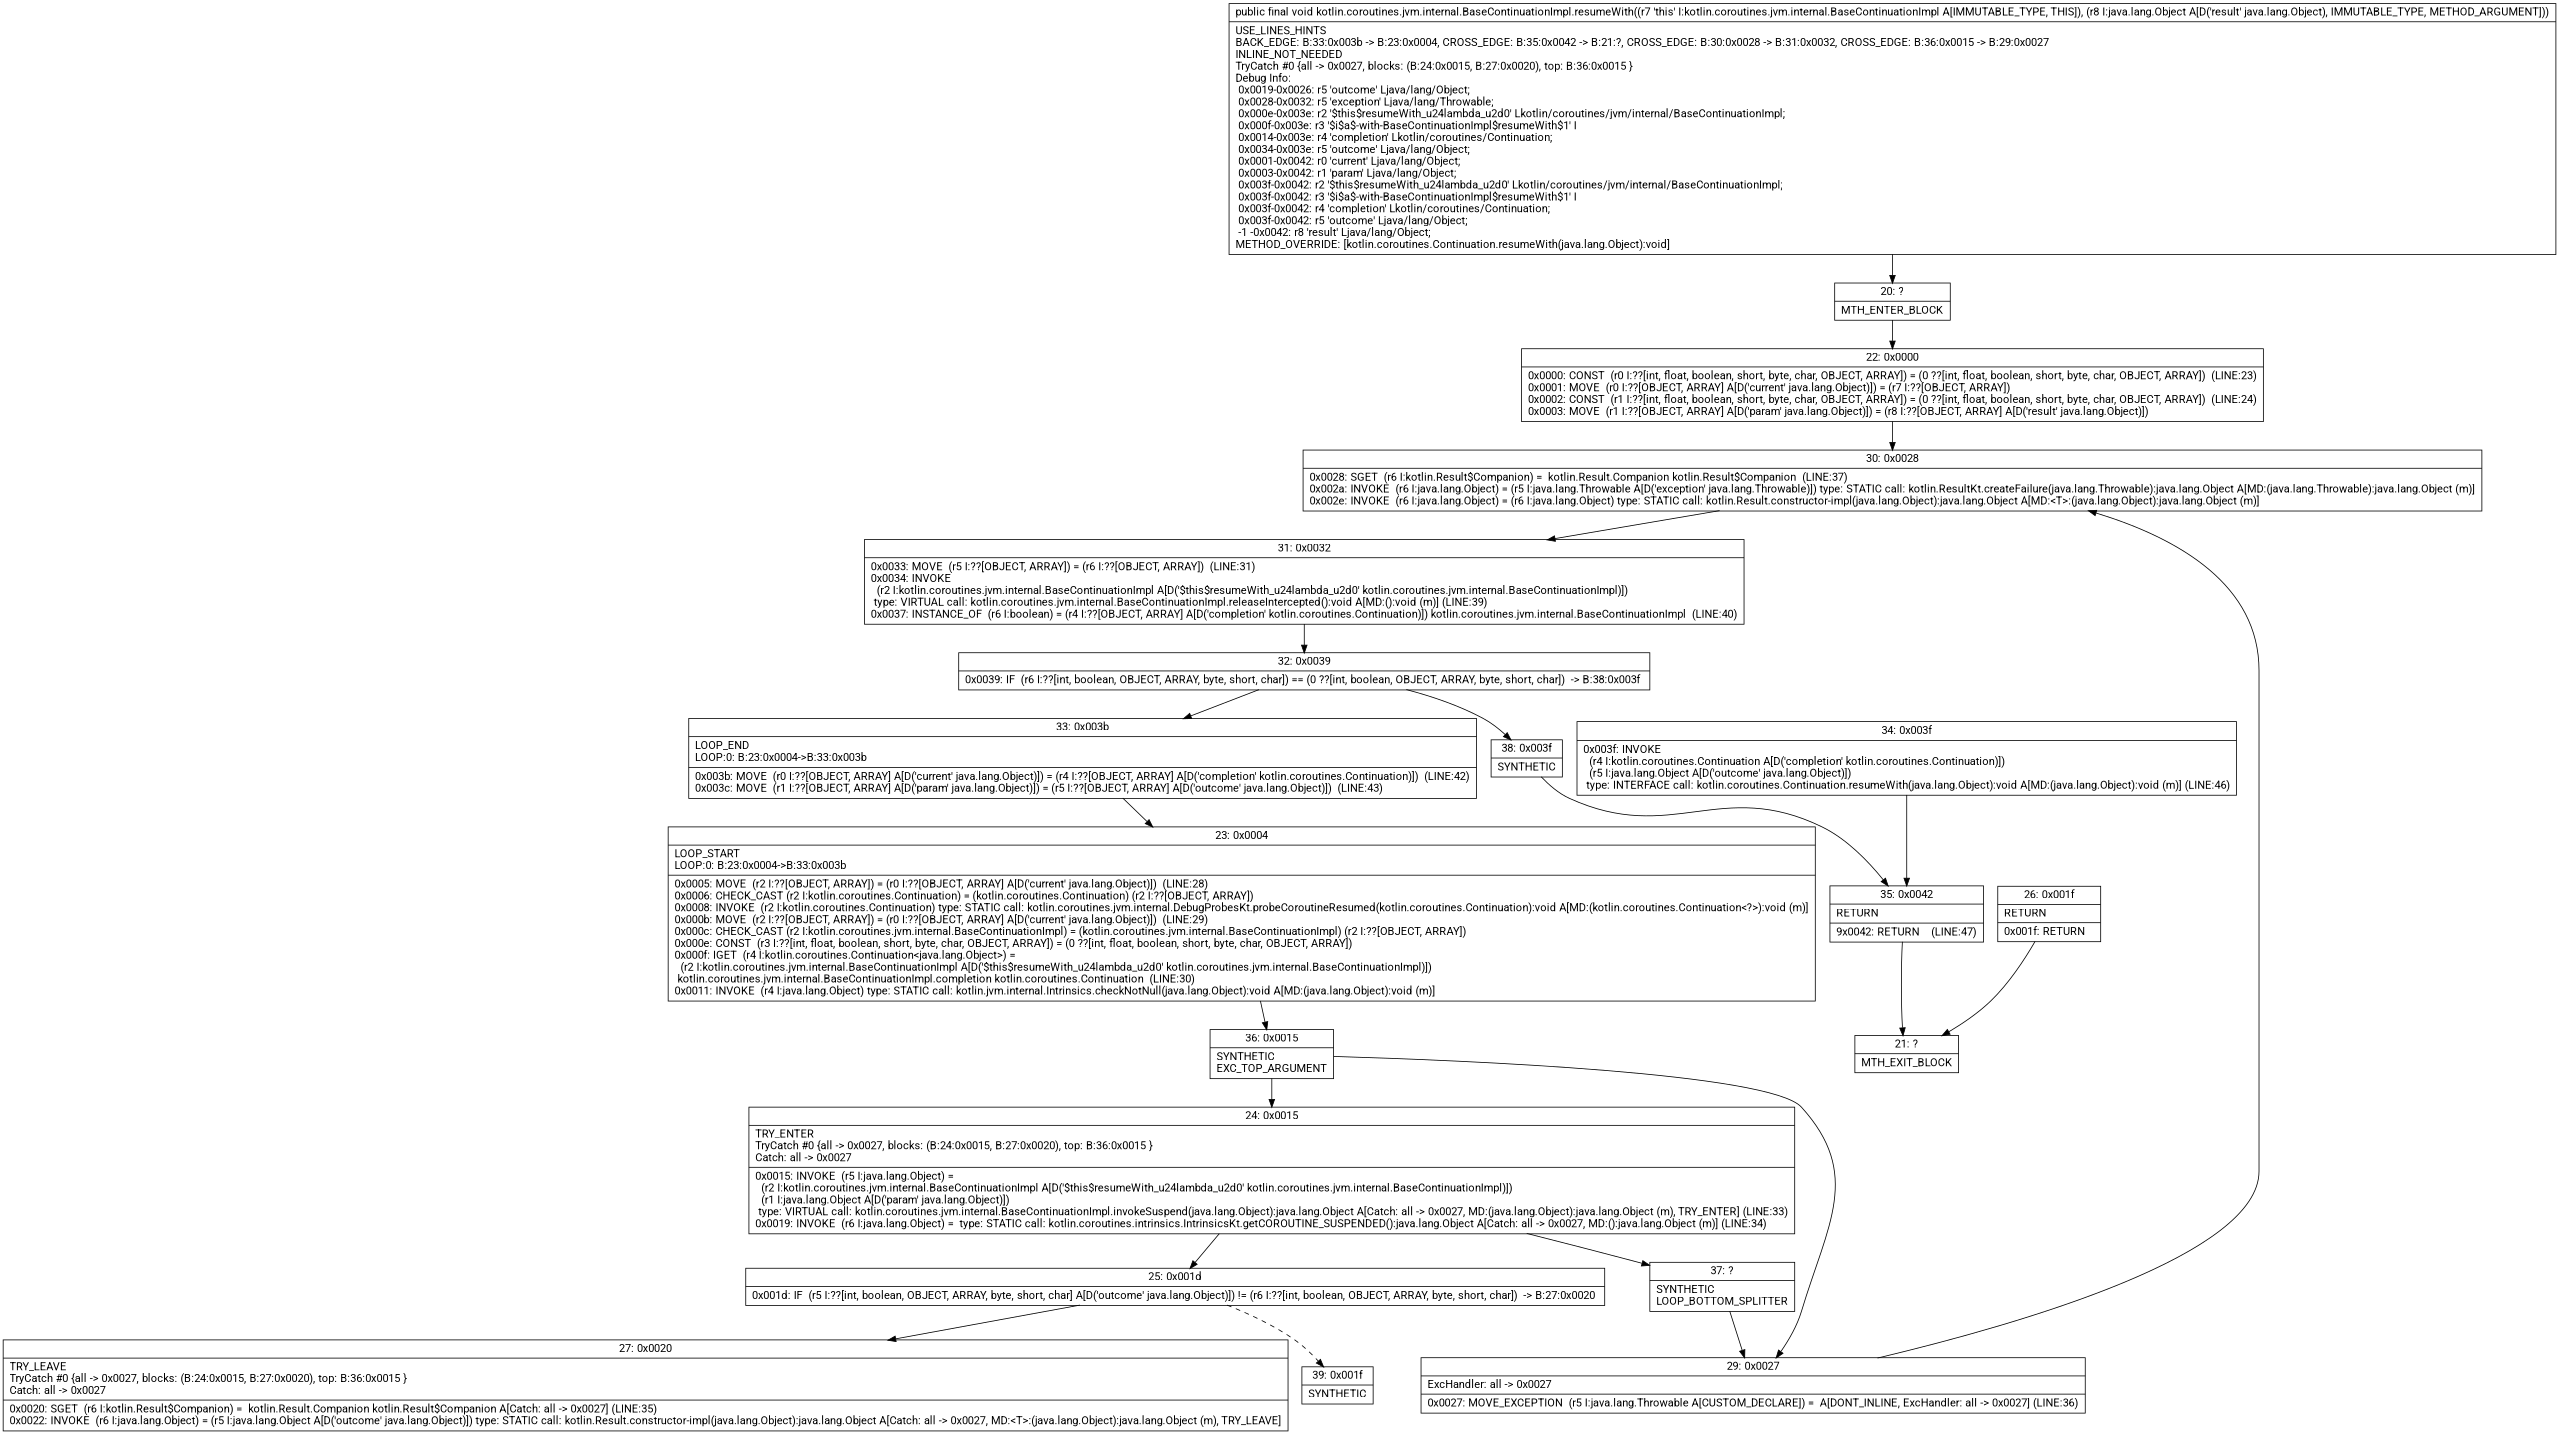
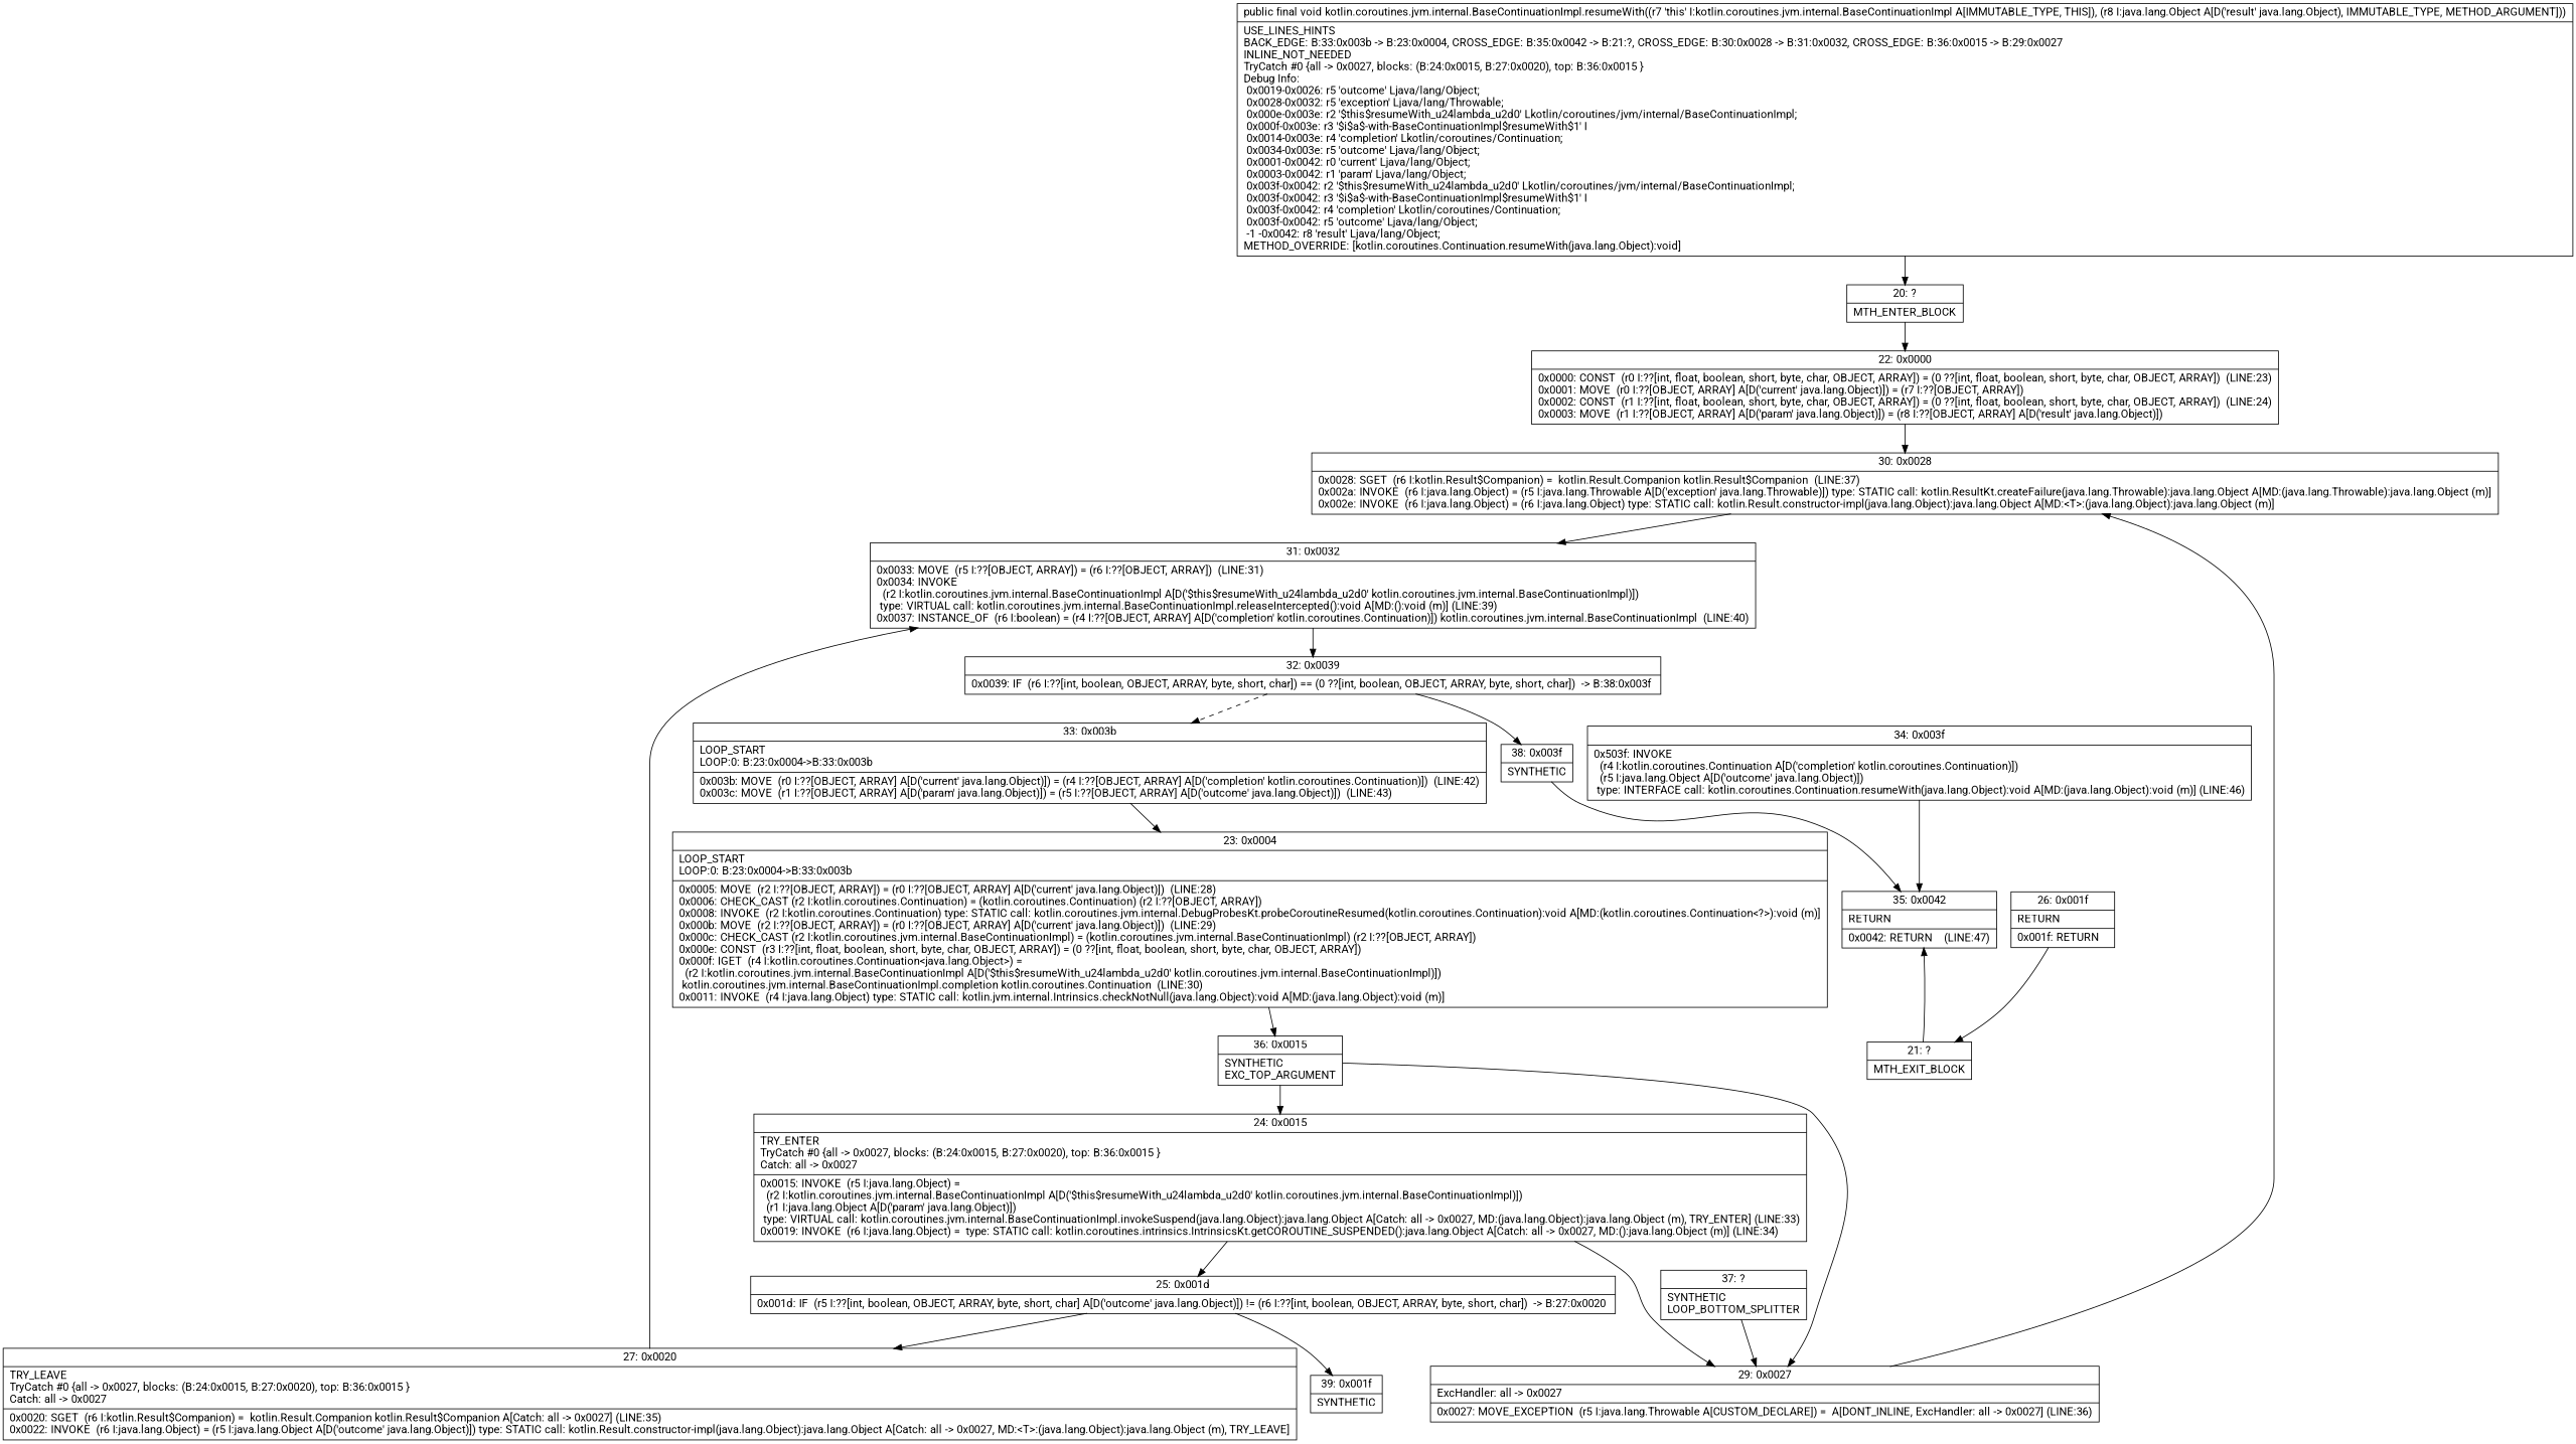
  digraph {
    fontname=Roboto
    node [fontname=Roboto shape=record]
    edge [fontname=Roboto]
    n1 [label="{20\:\ ?|MTH_ENTER_BLOCK\l}"]
    n2 [label="{22\:\ 0x0000|0x0000: CONST  (r0 I:??[int, float, boolean, short, byte, char, OBJECT, ARRAY]) = (0 ??[int, float, boolean, short, byte, char, OBJECT, ARRAY])  (LINE:23)\l0x0001: MOVE  (r0 I:??[OBJECT, ARRAY] A[D('current' java.lang.Object)]) = (r7 I:??[OBJECT, ARRAY]) \l0x0002: CONST  (r1 I:??[int, float, boolean, short, byte, char, OBJECT, ARRAY]) = (0 ??[int, float, boolean, short, byte, char, OBJECT, ARRAY])  (LINE:24)\l0x0003: MOVE  (r1 I:??[OBJECT, ARRAY] A[D('param' java.lang.Object)]) = (r8 I:??[OBJECT, ARRAY] A[D('result' java.lang.Object)]) \l}"]
    n3 [label="{30\:\ 0x0028|0x0028: SGET  (r6 I:kotlin.Result$Companion) =  kotlin.Result.Companion kotlin.Result$Companion  (LINE:37)\l0x002a: INVOKE  (r6 I:java.lang.Object) = (r5 I:java.lang.Throwable A[D('exception' java.lang.Throwable)]) type: STATIC call: kotlin.ResultKt.createFailure(java.lang.Throwable):java.lang.Object A[MD:(java.lang.Throwable):java.lang.Object (m)]\l0x002e: INVOKE  (r6 I:java.lang.Object) = (r6 I:java.lang.Object) type: STATIC call: kotlin.Result.constructor\-impl(java.lang.Object):java.lang.Object A[MD:\<T\>:(java.lang.Object):java.lang.Object (m)]\l}"]
    n4 [label="{23\:\ 0x0004|LOOP_START\lLOOP:0: B:23:0x0004\-\>B:33:0x003b\l|0x0005: MOVE  (r2 I:??[OBJECT, ARRAY]) = (r0 I:??[OBJECT, ARRAY] A[D('current' java.lang.Object)])  (LINE:28)\l0x0006: CHECK_CAST (r2 I:kotlin.coroutines.Continuation) = (kotlin.coroutines.Continuation) (r2 I:??[OBJECT, ARRAY]) \l0x0008: INVOKE  (r2 I:kotlin.coroutines.Continuation) type: STATIC call: kotlin.coroutines.jvm.internal.DebugProbesKt.probeCoroutineResumed(kotlin.coroutines.Continuation):void A[MD:(kotlin.coroutines.Continuation\<?\>):void (m)]\l0x000b: MOVE  (r2 I:??[OBJECT, ARRAY]) = (r0 I:??[OBJECT, ARRAY] A[D('current' java.lang.Object)])  (LINE:29)\l0x000c: CHECK_CAST (r2 I:kotlin.coroutines.jvm.internal.BaseContinuationImpl) = (kotlin.coroutines.jvm.internal.BaseContinuationImpl) (r2 I:??[OBJECT, ARRAY]) \l0x000e: CONST  (r3 I:??[int, float, boolean, short, byte, char, OBJECT, ARRAY]) = (0 ??[int, float, boolean, short, byte, char, OBJECT, ARRAY]) \l0x000f: IGET  (r4 I:kotlin.coroutines.Continuation\<java.lang.Object\>) = \l  (r2 I:kotlin.coroutines.jvm.internal.BaseContinuationImpl A[D('$this$resumeWith_u24lambda_u2d0' kotlin.coroutines.jvm.internal.BaseContinuationImpl)])\l kotlin.coroutines.jvm.internal.BaseContinuationImpl.completion kotlin.coroutines.Continuation  (LINE:30)\l0x0011: INVOKE  (r4 I:java.lang.Object) type: STATIC call: kotlin.jvm.internal.Intrinsics.checkNotNull(java.lang.Object):void A[MD:(java.lang.Object):void (m)]\l}"]
    n5 [label="{36\:\ 0x0015|SYNTHETIC\lEXC_TOP_ARGUMENT\l}"]
    n6 [label="{24\:\ 0x0015|TRY_ENTER\lTryCatch #0 \{all \-\> 0x0027, blocks: (B:24:0x0015, B:27:0x0020), top: B:36:0x0015 \}\lCatch: all \-\> 0x0027\l|0x0015: INVOKE  (r5 I:java.lang.Object) = \l  (r2 I:kotlin.coroutines.jvm.internal.BaseContinuationImpl A[D('$this$resumeWith_u24lambda_u2d0' kotlin.coroutines.jvm.internal.BaseContinuationImpl)])\l  (r1 I:java.lang.Object A[D('param' java.lang.Object)])\l type: VIRTUAL call: kotlin.coroutines.jvm.internal.BaseContinuationImpl.invokeSuspend(java.lang.Object):java.lang.Object A[Catch: all \-\> 0x0027, MD:(java.lang.Object):java.lang.Object (m), TRY_ENTER] (LINE:33)\l0x0019: INVOKE  (r6 I:java.lang.Object) =  type: STATIC call: kotlin.coroutines.intrinsics.IntrinsicsKt.getCOROUTINE_SUSPENDED():java.lang.Object A[Catch: all \-\> 0x0027, MD:():java.lang.Object (m)] (LINE:34)\l}"]
    n7 [label="{29\:\ 0x0027|ExcHandler: all \-\> 0x0027\l|0x0027: MOVE_EXCEPTION  (r5 I:java.lang.Throwable A[CUSTOM_DECLARE]) =  A[DONT_INLINE, ExcHandler: all \-\> 0x0027] (LINE:36)\l}"]
    n8 [label="{25\:\ 0x001d|0x001d: IF  (r5 I:??[int, boolean, OBJECT, ARRAY, byte, short, char] A[D('outcome' java.lang.Object)]) != (r6 I:??[int, boolean, OBJECT, ARRAY, byte, short, char])  \-\> B:27:0x0020 \l}"]
    n9 [label="{37\:\ ?|SYNTHETIC\lLOOP_BOTTOM_SPLITTER\l}"]
    n10 [label="{27\:\ 0x0020|TRY_LEAVE\lTryCatch #0 \{all \-\> 0x0027, blocks: (B:24:0x0015, B:27:0x0020), top: B:36:0x0015 \}\lCatch: all \-\> 0x0027\l|0x0020: SGET  (r6 I:kotlin.Result$Companion) =  kotlin.Result.Companion kotlin.Result$Companion A[Catch: all \-\> 0x0027] (LINE:35)\l0x0022: INVOKE  (r6 I:java.lang.Object) = (r5 I:java.lang.Object A[D('outcome' java.lang.Object)]) type: STATIC call: kotlin.Result.constructor\-impl(java.lang.Object):java.lang.Object A[Catch: all \-\> 0x0027, MD:\<T\>:(java.lang.Object):java.lang.Object (m), TRY_LEAVE]\l}"]
    n11 [label="{39\:\ 0x001f|SYNTHETIC\l}"]
    n12 [label="{31\:\ 0x0032|0x0033: MOVE  (r5 I:??[OBJECT, ARRAY]) = (r6 I:??[OBJECT, ARRAY])  (LINE:31)\l0x0034: INVOKE  \l  (r2 I:kotlin.coroutines.jvm.internal.BaseContinuationImpl A[D('$this$resumeWith_u24lambda_u2d0' kotlin.coroutines.jvm.internal.BaseContinuationImpl)])\l type: VIRTUAL call: kotlin.coroutines.jvm.internal.BaseContinuationImpl.releaseIntercepted():void A[MD:():void (m)] (LINE:39)\l0x0037: INSTANCE_OF  (r6 I:boolean) = (r4 I:??[OBJECT, ARRAY] A[D('completion' kotlin.coroutines.Continuation)]) kotlin.coroutines.jvm.internal.BaseContinuationImpl  (LINE:40)\l}"]
    n13 [label="{32\:\ 0x0039|0x0039: IF  (r6 I:??[int, boolean, OBJECT, ARRAY, byte, short, char]) == (0 ??[int, boolean, OBJECT, ARRAY, byte, short, char])  \-\> B:38:0x003f \l}"]
-   n14 [label="{33\:\ 0x003b|LOOP_END\lLOOP:0: B:23:0x0004\-\>B:33:0x003b\l|0x003b: MOVE  (r0 I:??[OBJECT, ARRAY] A[D('current' java.lang.Object)]) = (r4 I:??[OBJECT, ARRAY] A[D('completion' kotlin.coroutines.Continuation)])  (LINE:42)\l0x003c: MOVE  (r1 I:??[OBJECT, ARRAY] A[D('param' java.lang.Object)]) = (r5 I:??[OBJECT, ARRAY] A[D('outcome' java.lang.Object)])  (LINE:43)\l}"]
+   n14 [label="{33\:\ 0x003b|LOOP_START\lLOOP:0: B:23:0x0004\-\>B:33:0x003b\l|0x003b: MOVE  (r0 I:??[OBJECT, ARRAY] A[D('current' java.lang.Object)]) = (r4 I:??[OBJECT, ARRAY] A[D('completion' kotlin.coroutines.Continuation)])  (LINE:42)\l0x003c: MOVE  (r1 I:??[OBJECT, ARRAY] A[D('param' java.lang.Object)]) = (r5 I:??[OBJECT, ARRAY] A[D('outcome' java.lang.Object)])  (LINE:43)\l}"]
    n15 [label="{38\:\ 0x003f|SYNTHETIC\l}"]
-   n16 [label="{35\:\ 0x0042|RETURN\l|9x0042: RETURN    (LINE:47)\l}"]
-   n17 [label="{34\:\ 0x003f|0x003f: INVOKE  \l  (r4 I:kotlin.coroutines.Continuation A[D('completion' kotlin.coroutines.Continuation)])\l  (r5 I:java.lang.Object A[D('outcome' java.lang.Object)])\l type: INTERFACE call: kotlin.coroutines.Continuation.resumeWith(java.lang.Object):void A[MD:(java.lang.Object):void (m)] (LINE:46)\l}"]
+   n16 [label="{35\:\ 0x0042|RETURN\l|0x0042: RETURN    (LINE:47)\l}"]
+   n17 [label="{34\:\ 0x003f|0x503f: INVOKE  \l  (r4 I:kotlin.coroutines.Continuation A[D('completion' kotlin.coroutines.Continuation)])\l  (r5 I:java.lang.Object A[D('outcome' java.lang.Object)])\l type: INTERFACE call: kotlin.coroutines.Continuation.resumeWith(java.lang.Object):void A[MD:(java.lang.Object):void (m)] (LINE:46)\l}"]
    n18 [label="{21\:\ ?|MTH_EXIT_BLOCK\l}"]
    n19 [label="{26\:\ 0x001f|RETURN\l|0x001f: RETURN   \l}"]
    n20 [label="{public final void kotlin.coroutines.jvm.internal.BaseContinuationImpl.resumeWith((r7 'this' I:kotlin.coroutines.jvm.internal.BaseContinuationImpl A[IMMUTABLE_TYPE, THIS]), (r8 I:java.lang.Object A[D('result' java.lang.Object), IMMUTABLE_TYPE, METHOD_ARGUMENT]))  | USE_LINES_HINTS\lBACK_EDGE: B:33:0x003b \-\> B:23:0x0004, CROSS_EDGE: B:35:0x0042 \-\> B:21:?, CROSS_EDGE: B:30:0x0028 \-\> B:31:0x0032, CROSS_EDGE: B:36:0x0015 \-\> B:29:0x0027\lINLINE_NOT_NEEDED\lTryCatch #0 \{all \-\> 0x0027, blocks: (B:24:0x0015, B:27:0x0020), top: B:36:0x0015 \}\lDebug Info:\l  0x0019\-0x0026: r5 'outcome' Ljava\/lang\/Object;\l  0x0028\-0x0032: r5 'exception' Ljava\/lang\/Throwable;\l  0x000e\-0x003e: r2 '$this$resumeWith_u24lambda_u2d0' Lkotlin\/coroutines\/jvm\/internal\/BaseContinuationImpl;\l  0x000f\-0x003e: r3 '$i$a$\-with\-BaseContinuationImpl$resumeWith$1' I\l  0x0014\-0x003e: r4 'completion' Lkotlin\/coroutines\/Continuation;\l  0x0034\-0x003e: r5 'outcome' Ljava\/lang\/Object;\l  0x0001\-0x0042: r0 'current' Ljava\/lang\/Object;\l  0x0003\-0x0042: r1 'param' Ljava\/lang\/Object;\l  0x003f\-0x0042: r2 '$this$resumeWith_u24lambda_u2d0' Lkotlin\/coroutines\/jvm\/internal\/BaseContinuationImpl;\l  0x003f\-0x0042: r3 '$i$a$\-with\-BaseContinuationImpl$resumeWith$1' I\l  0x003f\-0x0042: r4 'completion' Lkotlin\/coroutines\/Continuation;\l  0x003f\-0x0042: r5 'outcome' Ljava\/lang\/Object;\l  \-1 \-0x0042: r8 'result' Ljava\/lang\/Object;\lMETHOD_OVERRIDE: [kotlin.coroutines.Continuation.resumeWith(java.lang.Object):void]\l}"]
    n1 -> n2
    n2 -> n3
    n3 -> n12
    n4 -> n5
    n5 -> n6
    n5 -> n7
    n6 -> n8
-   n6 -> n9
+   n6 -> n7
    n7 -> n3
    n8 -> n10
-   n8 -> n11 [style=dashed]
+   n8 -> n11 [style=solid]
    n9 -> n7
+   n10 -> n12
    n12 -> n13
-   n13 -> n14 [style=solid]
+   n13 -> n14 [style=dashed]
    n13 -> n15
    n14 -> n4
    n15 -> n16
-   n16 -> n18
+   n18 -> n16
    n17 -> n16
    n19 -> n18
    n20 -> n1
  }
